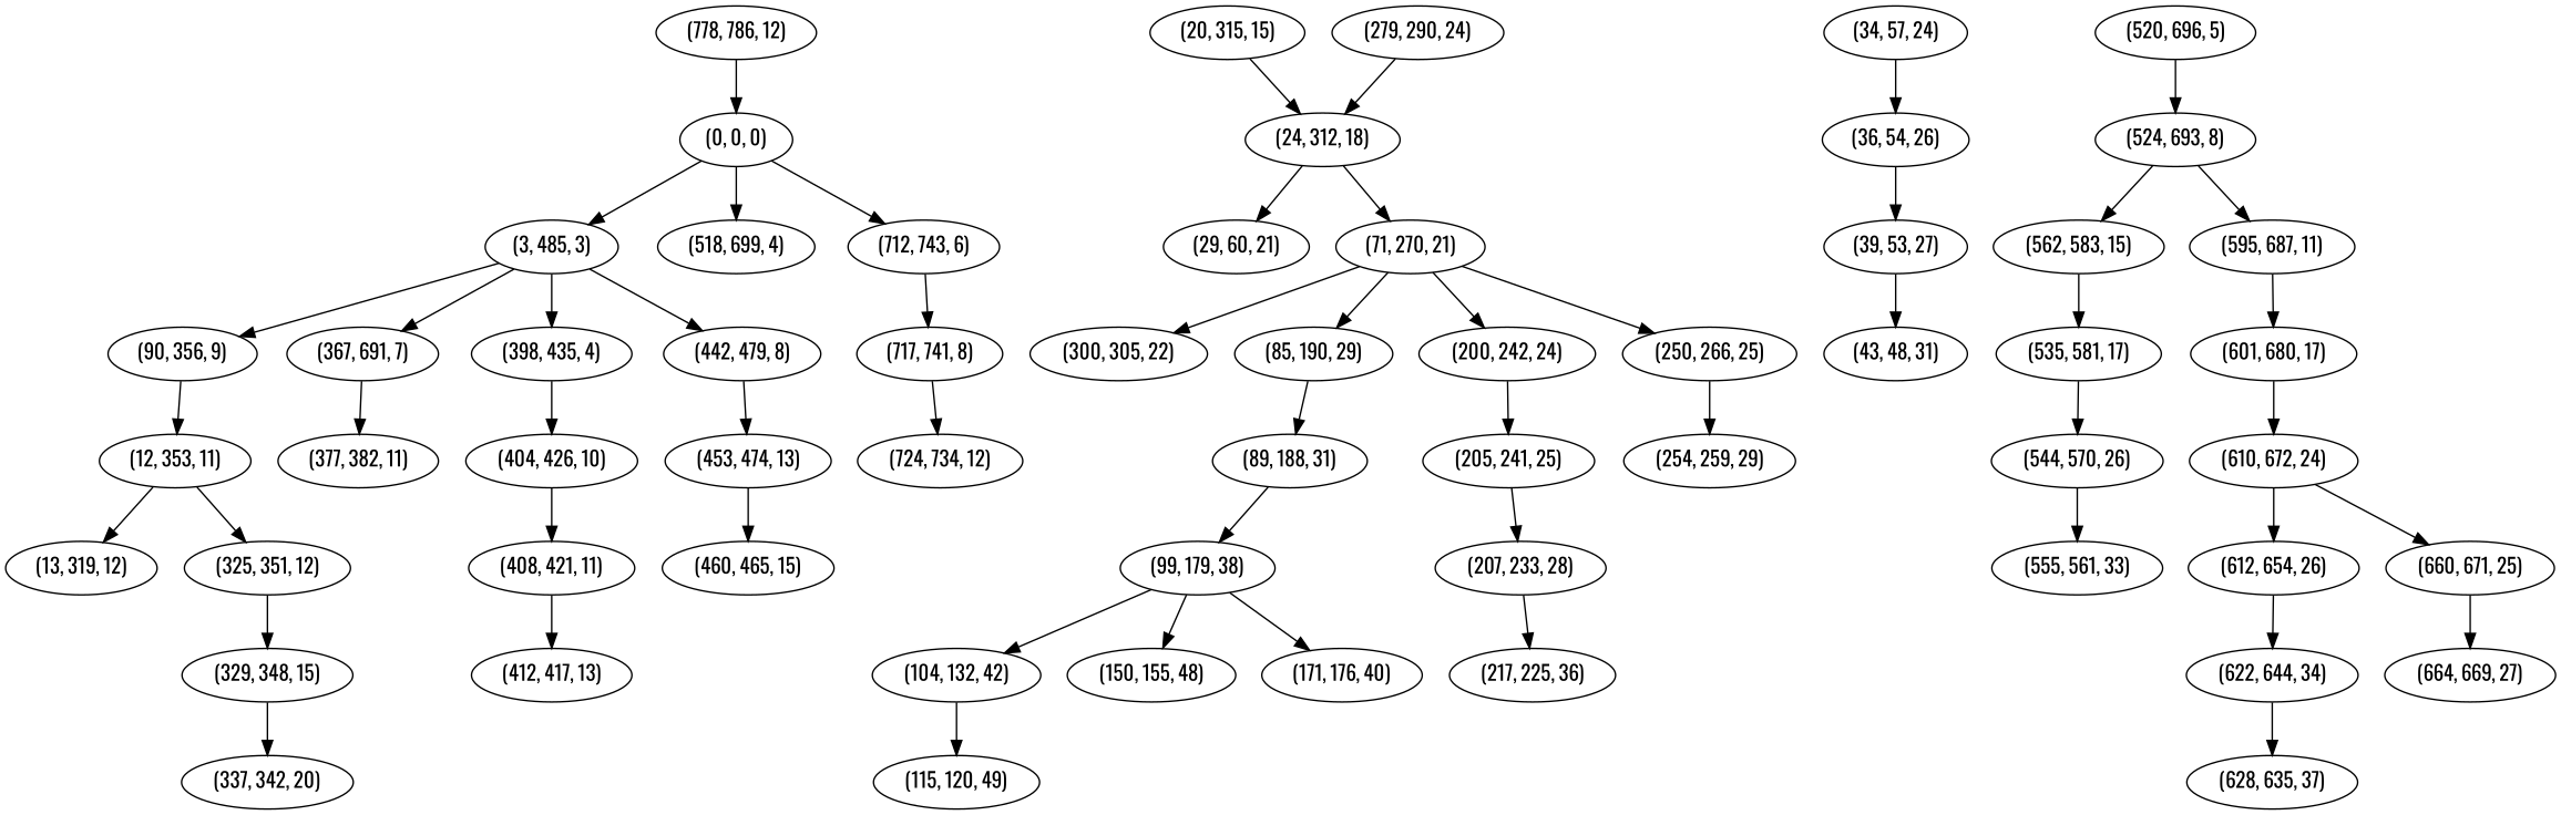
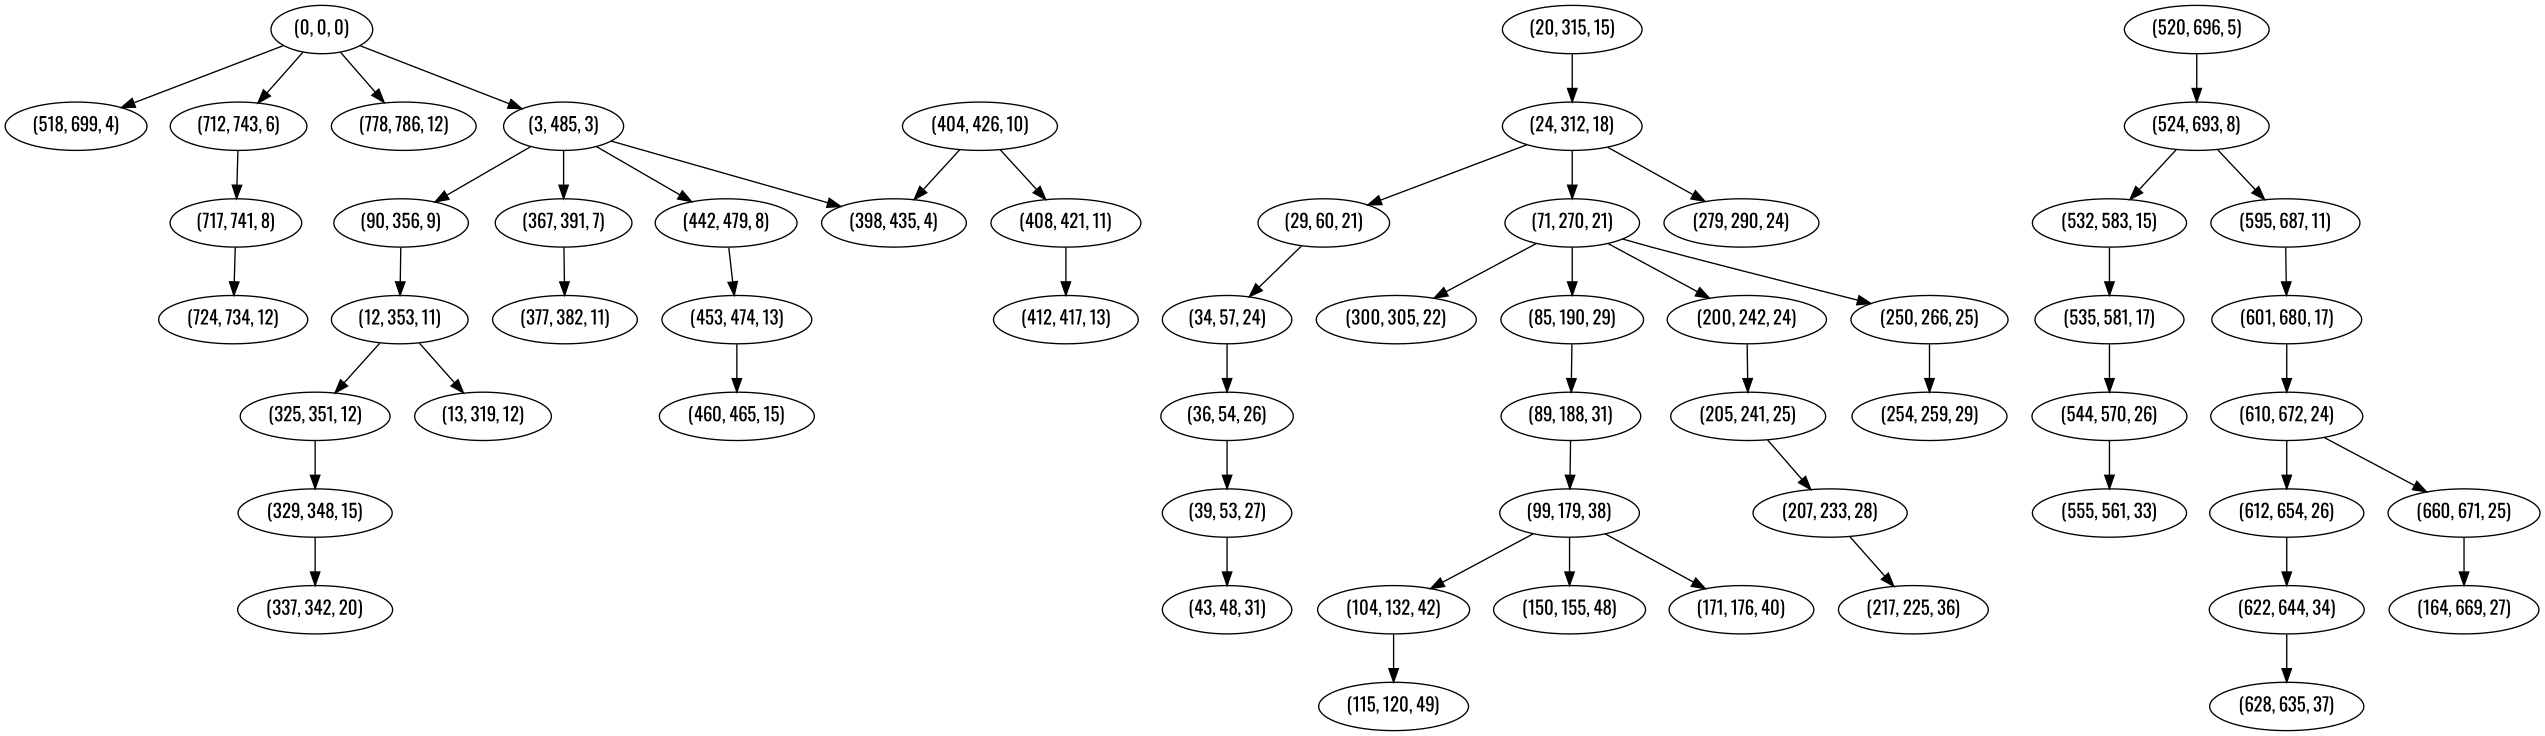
  digraph {
    fontname=Oswald
    node [fontname=Oswald]
    edge [fontname=Oswald]
    "(0, 0, 0)"
    "(3, 485, 3)"
    "(518, 699, 4)"
    "(712, 743, 6)"
    "(778, 786, 12)"
    n6 [label="(90, 356, 9)"]
-   "(367, 391, 7)" [label="(367, 691, 7)"]
+   "(367, 391, 7)"
    "(398, 435, 4)"
    "(442, 479, 8)"
    "(717, 741, 8)"
    "(12, 353, 11)"
    "(377, 382, 11)"
    "(404, 426, 10)"
    "(453, 474, 13)"
    "(13, 319, 12)"
    "(325, 351, 12)"
    "(329, 348, 15)"
    "(20, 315, 15)"
    "(24, 312, 18)"
    "(29, 60, 21)"
    "(71, 270, 21)"
    "(279, 290, 24)"
    "(34, 57, 24)"
    "(300, 305, 22)"
    "(85, 190, 29)"
    "(200, 242, 24)"
    "(250, 266, 25)"
    "(36, 54, 26)"
    "(39, 53, 27)"
    "(43, 48, 31)"
    "(89, 188, 31)"
    n32 [label="(205, 241, 25)"]
    "(254, 259, 29)"
    "(99, 179, 38)"
    "(104, 132, 42)"
    "(150, 155, 48)"
    "(171, 176, 40)"
    "(115, 120, 49)"
    "(207, 233, 28)"
    "(217, 225, 36)"
    "(337, 342, 20)"
    "(408, 421, 11)"
    "(412, 417, 13)"
    "(460, 465, 15)"
    "(520, 696, 5)"
    "(524, 693, 8)"
-   "(532, 583, 15)" [label="(562, 583, 15)"]
+   "(532, 583, 15)"
    "(595, 687, 11)"
    "(535, 581, 17)"
    "(601, 680, 17)"
    "(544, 570, 26)"
    "(555, 561, 33)"
    "(610, 672, 24)"
    "(612, 654, 26)"
    "(660, 671, 25)"
    "(622, 644, 34)"
-   "(664, 669, 27)"
+   "(664, 669, 27)" [label="(164, 669, 27)"]
    "(628, 635, 37)"
    "(724, 734, 12)"
    "(0, 0, 0)" -> "(3, 485, 3)"
    "(0, 0, 0)" -> "(518, 699, 4)"
    "(0, 0, 0)" -> "(712, 743, 6)"
-   "(778, 786, 12)" -> "(0, 0, 0)"
+   "(0, 0, 0)" -> "(778, 786, 12)"
    "(3, 485, 3)" -> n6
    "(3, 485, 3)" -> "(367, 391, 7)"
    "(3, 485, 3)" -> "(398, 435, 4)"
    "(3, 485, 3)" -> "(442, 479, 8)"
    "(712, 743, 6)" -> "(717, 741, 8)"
    n6 -> "(12, 353, 11)"
    "(367, 391, 7)" -> "(377, 382, 11)"
-   "(398, 435, 4)" -> "(404, 426, 10)"
+   "(404, 426, 10)" -> "(398, 435, 4)"
    "(442, 479, 8)" -> "(453, 474, 13)"
    "(717, 741, 8)" -> "(724, 734, 12)"
    "(12, 353, 11)" -> "(13, 319, 12)"
    "(12, 353, 11)" -> "(325, 351, 12)"
    "(404, 426, 10)" -> "(408, 421, 11)"
    "(453, 474, 13)" -> "(460, 465, 15)"
    "(325, 351, 12)" -> "(329, 348, 15)"
    "(329, 348, 15)" -> "(337, 342, 20)"
    "(20, 315, 15)" -> "(24, 312, 18)"
    "(24, 312, 18)" -> "(29, 60, 21)"
    "(24, 312, 18)" -> "(71, 270, 21)"
-   "(279, 290, 24)" -> "(24, 312, 18)"
+   "(24, 312, 18)" -> "(279, 290, 24)"
+   "(29, 60, 21)" -> "(34, 57, 24)"
    "(71, 270, 21)" -> "(300, 305, 22)"
    "(71, 270, 21)" -> "(85, 190, 29)"
    "(71, 270, 21)" -> "(200, 242, 24)"
    "(71, 270, 21)" -> "(250, 266, 25)"
    "(34, 57, 24)" -> "(36, 54, 26)"
    "(85, 190, 29)" -> "(89, 188, 31)"
    "(200, 242, 24)" -> n32
    "(250, 266, 25)" -> "(254, 259, 29)"
    "(36, 54, 26)" -> "(39, 53, 27)"
    "(39, 53, 27)" -> "(43, 48, 31)"
    "(89, 188, 31)" -> "(99, 179, 38)"
    n32 -> "(207, 233, 28)"
    "(99, 179, 38)" -> "(104, 132, 42)"
    "(99, 179, 38)" -> "(150, 155, 48)"
    "(99, 179, 38)" -> "(171, 176, 40)"
    "(104, 132, 42)" -> "(115, 120, 49)"
    "(207, 233, 28)" -> "(217, 225, 36)"
    "(408, 421, 11)" -> "(412, 417, 13)"
    "(520, 696, 5)" -> "(524, 693, 8)"
    "(524, 693, 8)" -> "(532, 583, 15)"
    "(524, 693, 8)" -> "(595, 687, 11)"
    "(532, 583, 15)" -> "(535, 581, 17)"
    "(595, 687, 11)" -> "(601, 680, 17)"
    "(535, 581, 17)" -> "(544, 570, 26)"
    "(601, 680, 17)" -> "(610, 672, 24)"
    "(544, 570, 26)" -> "(555, 561, 33)"
    "(610, 672, 24)" -> "(612, 654, 26)"
    "(610, 672, 24)" -> "(660, 671, 25)"
    "(612, 654, 26)" -> "(622, 644, 34)"
    "(660, 671, 25)" -> "(664, 669, 27)"
    "(622, 644, 34)" -> "(628, 635, 37)"
  }
